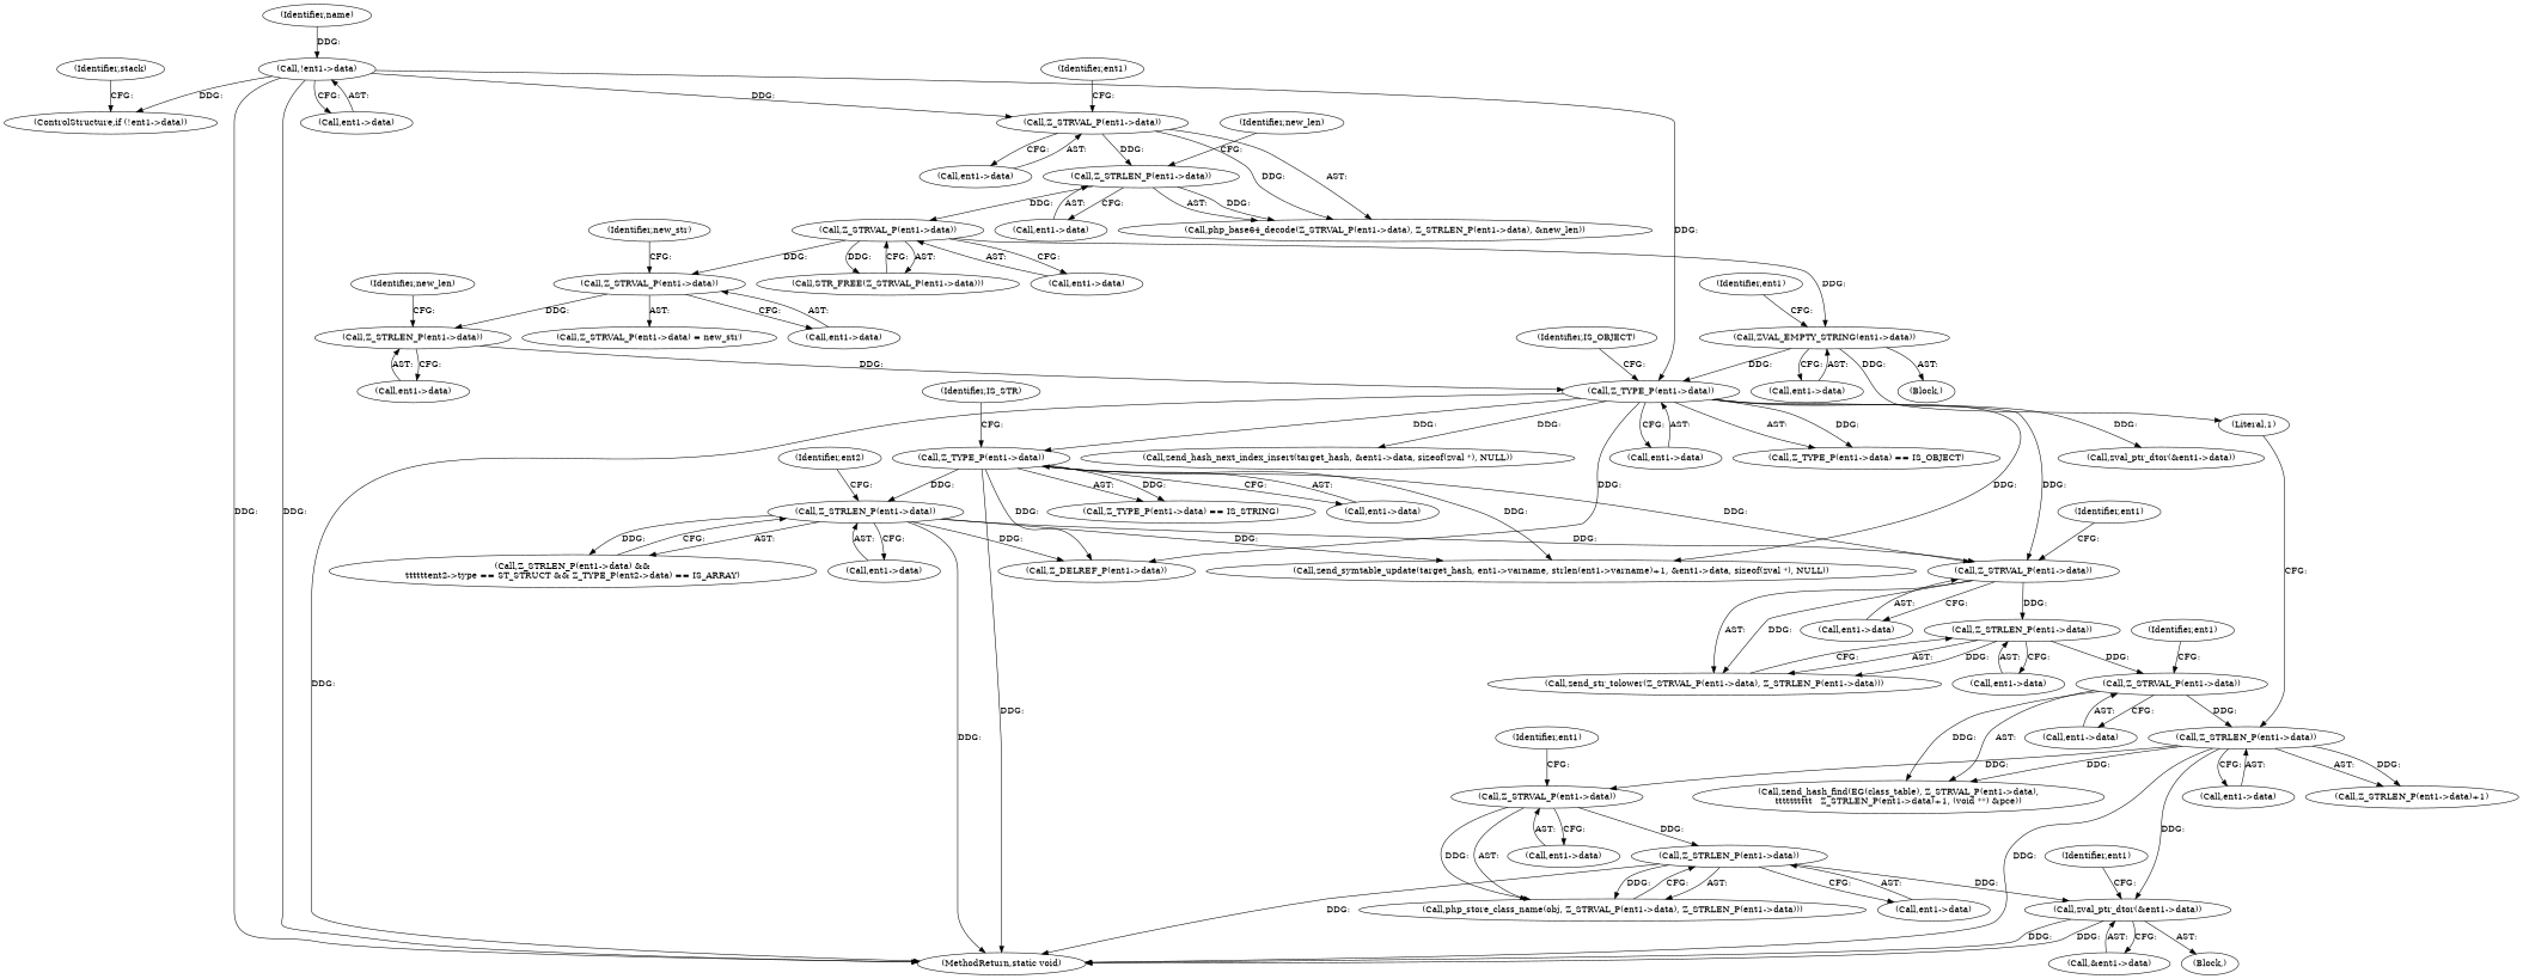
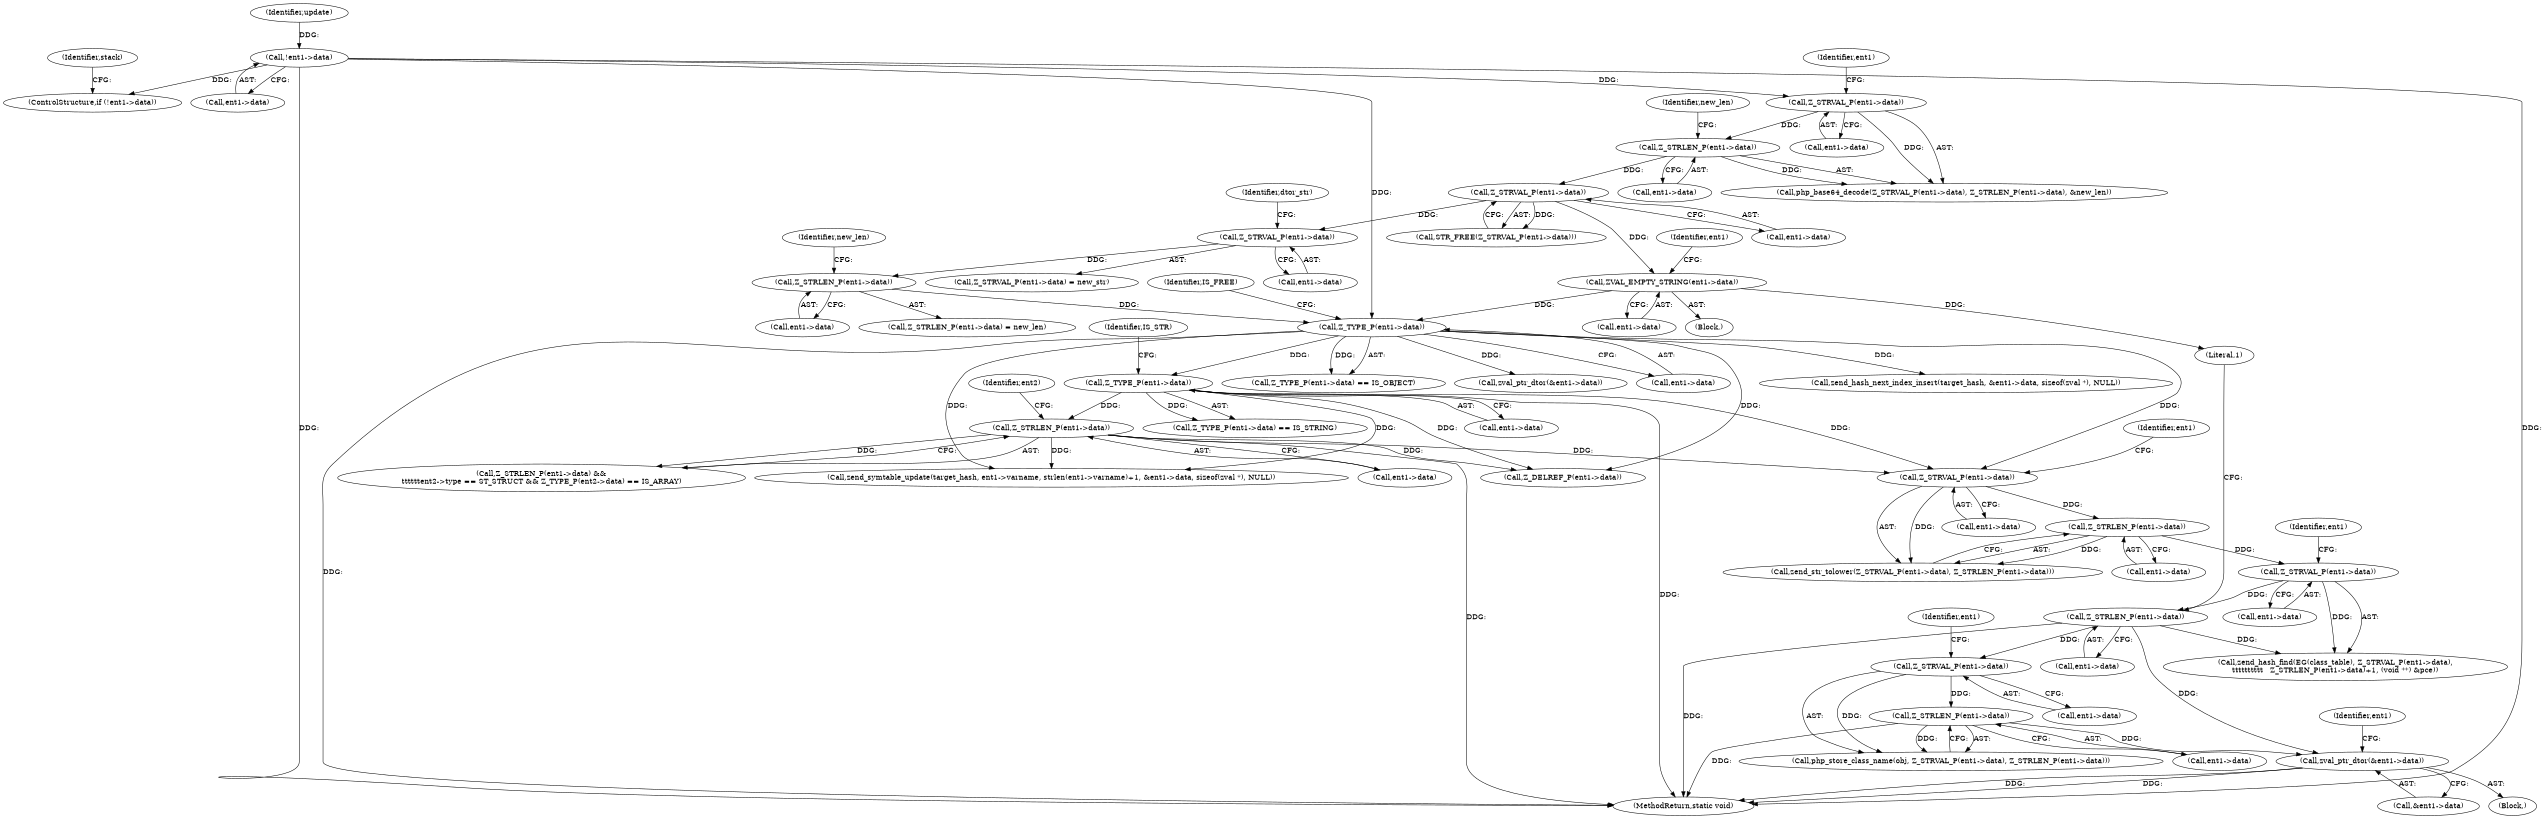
  digraph {
    n1 [label="(Call,zval_ptr_dtor(&ent1->data))"]
    n2 [label="(Block,)"]
    n3 [label="(Call,&ent1->data)"]
    n4 [label="(MethodReturn,static void)"]
    n5 [label="(Call,Z_STRLEN_P(ent1->data))"]
    n6 [label="(Call,Z_STRVAL_P(ent1->data))"]
    n7 [label="(Call,ent1->data)"]
-   n8 [label="(Call,Z_STRLEN_P(ent1->data)+1)"]
    n9 [label="(Call,zend_hash_find(EG(class_table), Z_STRVAL_P(ent1->data),\n\t\t\t\t\t\t\t\t\t\t   Z_STRLEN_P(ent1->data)+1, (void **) &pce))"]
    n10 [label="(Call,Z_STRLEN_P(ent1->data))"]
    n11 [label="(Call,php_store_class_name(obj, Z_STRVAL_P(ent1->data), Z_STRLEN_P(ent1->data)))"]
    n12 [label="(Call,ent1->data)"]
    n13 [label="(Call,Z_STRVAL_P(ent1->data))"]
    n14 [label="(Call,ent1->data)"]
    n15 [label="(Call,Z_STRLEN_P(ent1->data))"]
    n16 [label="(Call,zend_str_tolower(Z_STRVAL_P(ent1->data), Z_STRLEN_P(ent1->data)))"]
    n17 [label="(Call,ent1->data)"]
    n18 [label="(Call,Z_STRVAL_P(ent1->data))"]
    n19 [label="(Call,ent1->data)"]
    n20 [label="(Call,Z_TYPE_P(ent1->data))"]
    n21 [label="(Call,Z_TYPE_P(ent1->data))"]
    n22 [label="(Call,zval_ptr_dtor(&ent1->data))"]
    n23 [label="(Call,zend_hash_next_index_insert(target_hash, &ent1->data, sizeof(zval *), NULL))"]
    n24 [label="(Call,Z_DELREF_P(ent1->data))"]
    n25 [label="(Call,zend_symtable_update(target_hash, ent1->varname, strlen(ent1->varname)+1, &ent1->data, sizeof(zval *), NULL))"]
    n26 [label="(Call,ent1->data)"]
    n27 [label="(Call,Z_TYPE_P(ent1->data) == IS_OBJECT)"]
    n28 [label="(Call,Z_STRLEN_P(ent1->data))"]
    n29 [label="(Call,ent1->data)"]
    n30 [label="(Call,Z_TYPE_P(ent1->data) == IS_STRING)"]
    n31 [label="(Call,ZVAL_EMPTY_STRING(ent1->data))"]
    n32 [label="(Block,)"]
    n33 [label="(Call,ent1->data)"]
    n34 [label="(Literal,1)"]
    n35 [label="(Call,Z_STRVAL_P(ent1->data))"]
    n36 [label="(Call,Z_STRVAL_P(ent1->data))"]
    n37 [label="(Call,ent1->data)"]
    n38 [label="(Call,STR_FREE(Z_STRVAL_P(ent1->data)))"]
    n39 [label="(Call,Z_STRLEN_P(ent1->data))"]
    n40 [label="(Call,ent1->data)"]
    n41 [label="(Call,Z_STRVAL_P(ent1->data) = new_str)"]
    n42 [label="(Call,Z_STRLEN_P(ent1->data))"]
    n43 [label="(Call,php_base64_decode(Z_STRVAL_P(ent1->data), Z_STRLEN_P(ent1->data), &new_len))"]
    n44 [label="(Call,ent1->data)"]
    n45 [label="(Call,Z_STRVAL_P(ent1->data))"]
    n46 [label="(Call,ent1->data)"]
    n47 [label="(Call,!ent1->data)"]
    n48 [label="(Call,ent1->data)"]
    n49 [label="(ControlStructure,if (!ent1->data))"]
+   n50 [label="(Call,Z_STRLEN_P(ent1->data) = new_len)"]
    n51 [label="(Call,ent1->data)"]
    n52 [label="(Call,ent1->data)"]
    n53 [label="(Call,Z_STRLEN_P(ent1->data) &&\n\t\t\t\t\t\tent2->type == ST_STRUCT && Z_TYPE_P(ent2->data) == IS_ARRAY)"]
    n54 [label="(Call,ent1->data)"]
    n55 [label="(Identifier,ent1)"]
    n56 [label="(Identifier,stack)"]
-   n57 [label="(Identifier,name)"]
-   n58 [label="(Identifier,new_str)"]
+   n57 [label="(Identifier,update)"]
+   n58 [label="(Identifier,dtor_str)"]
    n59 [label="(Identifier,ent2)"]
    n60 [label="(Identifier,ent1)"]
    n61 [label="(Identifier,ent1)"]
    n62 [label="(Identifier,ent1)"]
    n63 [label="(Identifier,new_len)"]
    n64 [label="(Identifier,new_len)"]
    n65 [label="(Identifier,ent1)"]
-   n66 [label="(Identifier,IS_OBJECT)"]
+   n66 [label="(Identifier,IS_FREE)"]
    n67 [label="(Identifier,ent1)"]
    n68 [label="(Identifier,IS_STR)"]
    n1 -> n2 [label="AST: "]
    n1 -> n3 [label="CFG: "]
    n1 -> n4 [label="DDG: "]
    n1 -> n4 [label="DDG: "]
    n3 -> n1 [label="AST: "]
    n5 -> n1 [label="DDG: "]
    n5 -> n4 [label="DDG: "]
    n5 -> n6 [label="DDG: "]
    n5 -> n7 [label="CFG: "]
-   n5 -> n8 [label="AST: "]
-   n5 -> n8 [label="DDG: "]
    n5 -> n9 [label="DDG: "]
    n6 -> n10 [label="DDG: "]
    n6 -> n11 [label="AST: "]
    n6 -> n11 [label="DDG: "]
    n6 -> n12 [label="CFG: "]
    n7 -> n5 [label="AST: "]
    n10 -> n1 [label="DDG: "]
    n10 -> n4 [label="DDG: "]
    n10 -> n11 [label="AST: "]
    n10 -> n11 [label="DDG: "]
    n10 -> n54 [label="CFG: "]
    n11 -> n10 [label="CFG: "]
    n12 -> n6 [label="AST: "]
    n13 -> n5 [label="DDG: "]
    n13 -> n9 [label="AST: "]
    n13 -> n9 [label="DDG: "]
    n13 -> n14 [label="CFG: "]
    n14 -> n13 [label="AST: "]
    n15 -> n13 [label="DDG: "]
    n15 -> n16 [label="AST: "]
    n15 -> n16 [label="DDG: "]
    n15 -> n17 [label="CFG: "]
    n16 -> n15 [label="CFG: "]
    n17 -> n15 [label="AST: "]
    n18 -> n15 [label="DDG: "]
    n18 -> n16 [label="AST: "]
    n18 -> n16 [label="DDG: "]
    n18 -> n19 [label="CFG: "]
    n19 -> n18 [label="AST: "]
    n20 -> n4 [label="DDG: "]
    n20 -> n18 [label="DDG: "]
    n20 -> n21 [label="DDG: "]
    n20 -> n22 [label="DDG: "]
    n20 -> n23 [label="DDG: "]
    n20 -> n24 [label="DDG: "]
    n20 -> n25 [label="DDG: "]
    n20 -> n26 [label="CFG: "]
    n20 -> n27 [label="AST: "]
    n20 -> n27 [label="DDG: "]
    n21 -> n4 [label="DDG: "]
    n21 -> n18 [label="DDG: "]
    n21 -> n24 [label="DDG: "]
    n21 -> n25 [label="DDG: "]
    n21 -> n28 [label="DDG: "]
    n21 -> n29 [label="CFG: "]
    n21 -> n30 [label="AST: "]
    n21 -> n30 [label="DDG: "]
    n26 -> n20 [label="AST: "]
    n28 -> n4 [label="DDG: "]
    n28 -> n18 [label="DDG: "]
    n28 -> n24 [label="DDG: "]
    n28 -> n25 [label="DDG: "]
    n28 -> n52 [label="CFG: "]
    n28 -> n53 [label="AST: "]
    n28 -> n53 [label="DDG: "]
    n29 -> n21 [label="AST: "]
    n31 -> n20 [label="DDG: "]
    n31 -> n32 [label="AST: "]
    n31 -> n33 [label="CFG: "]
    n31 -> n34 [label="DDG: "]
    n33 -> n31 [label="AST: "]
    n34 -> n5 [label="CFG: "]
    n35 -> n31 [label="DDG: "]
    n35 -> n36 [label="DDG: "]
    n35 -> n37 [label="CFG: "]
    n35 -> n38 [label="AST: "]
    n35 -> n38 [label="DDG: "]
    n36 -> n39 [label="DDG: "]
    n36 -> n40 [label="CFG: "]
    n36 -> n41 [label="AST: "]
    n37 -> n35 [label="AST: "]
    n38 -> n35 [label="CFG: "]
    n39 -> n20 [label="DDG: "]
+   n39 -> n50 [label="AST: "]
    n39 -> n51 [label="CFG: "]
    n40 -> n36 [label="AST: "]
    n42 -> n35 [label="DDG: "]
    n42 -> n43 [label="AST: "]
    n42 -> n43 [label="DDG: "]
    n42 -> n44 [label="CFG: "]
    n44 -> n42 [label="AST: "]
    n45 -> n42 [label="DDG: "]
    n45 -> n43 [label="AST: "]
    n45 -> n43 [label="DDG: "]
    n45 -> n46 [label="CFG: "]
    n46 -> n45 [label="AST: "]
    n47 -> n4 [label="DDG: "]
    n47 -> n4 [label="DDG: "]
    n47 -> n20 [label="DDG: "]
    n47 -> n45 [label="DDG: "]
    n47 -> n48 [label="CFG: "]
    n47 -> n49 [label="DDG: "]
    n48 -> n47 [label="AST: "]
    n51 -> n39 [label="AST: "]
    n52 -> n28 [label="AST: "]
    n53 -> n28 [label="CFG: "]
    n54 -> n10 [label="AST: "]
    n55 -> n45 [label="CFG: "]
    n56 -> n49 [label="CFG: "]
    n57 -> n47 [label="DDG: "]
    n58 -> n36 [label="CFG: "]
    n59 -> n28 [label="CFG: "]
    n60 -> n1 [label="CFG: "]
    n61 -> n18 [label="CFG: "]
    n62 -> n31 [label="CFG: "]
    n63 -> n39 [label="CFG: "]
    n64 -> n42 [label="CFG: "]
    n65 -> n13 [label="CFG: "]
    n66 -> n20 [label="CFG: "]
    n67 -> n6 [label="CFG: "]
    n68 -> n21 [label="CFG: "]
  }
